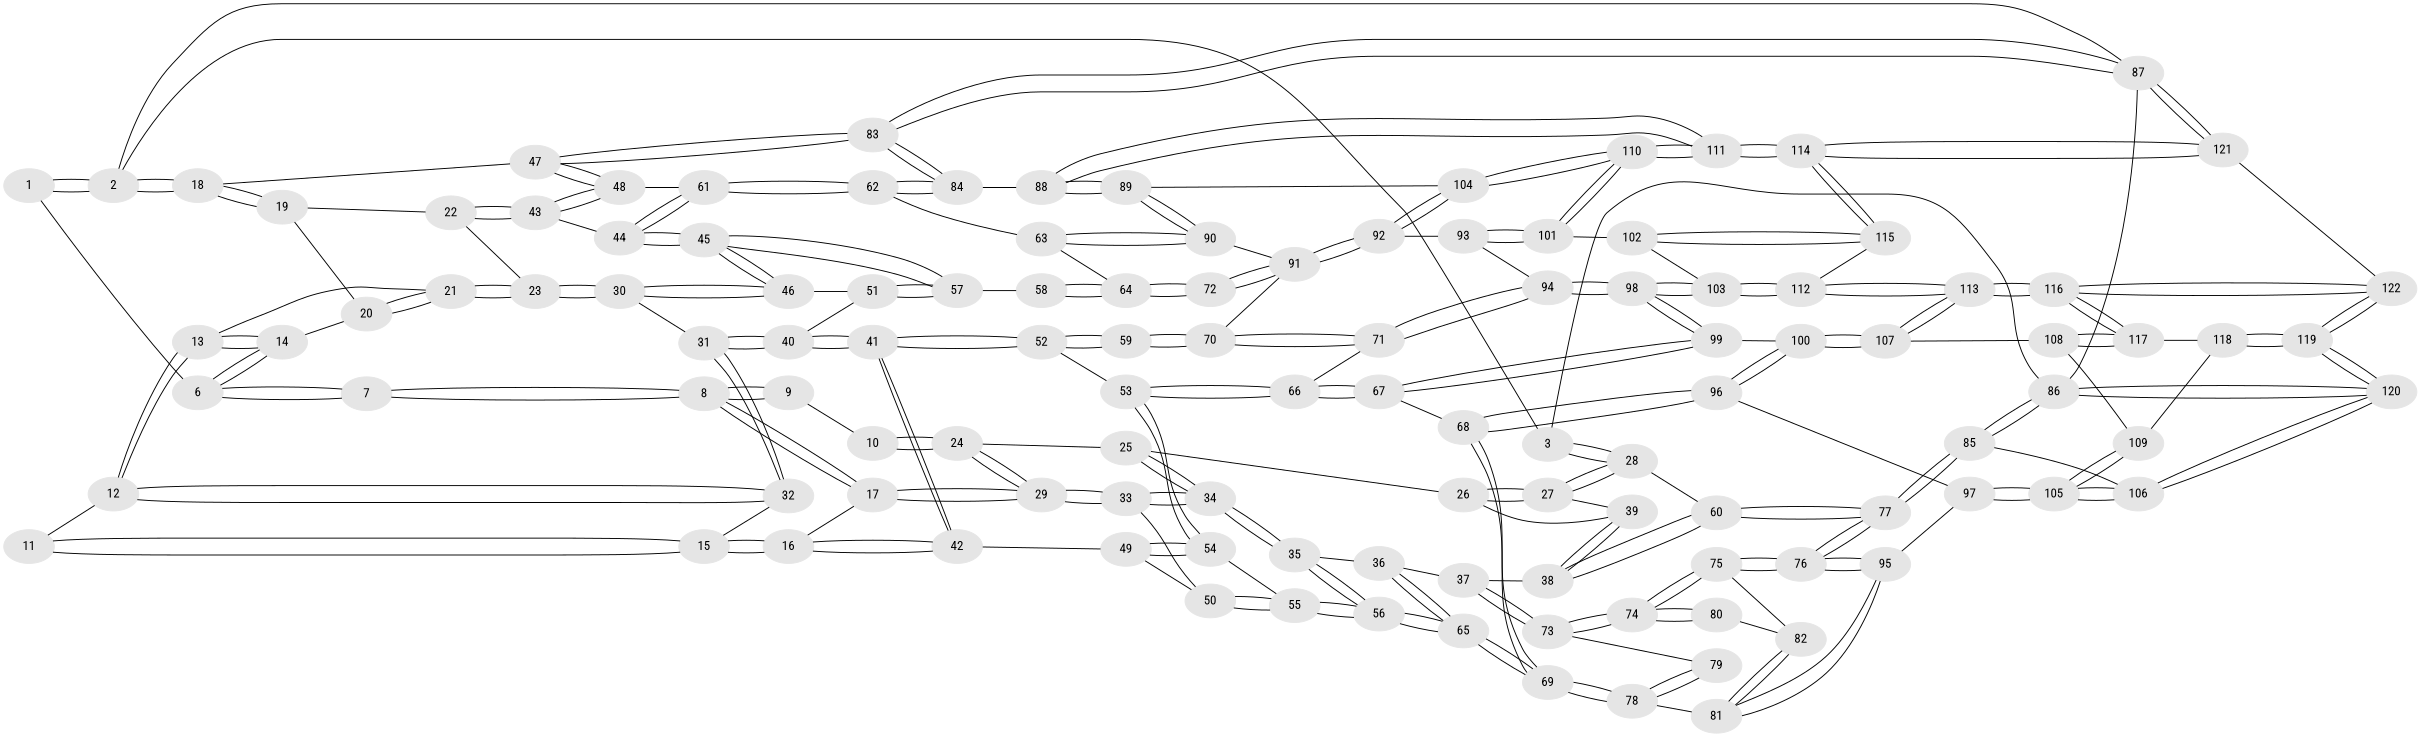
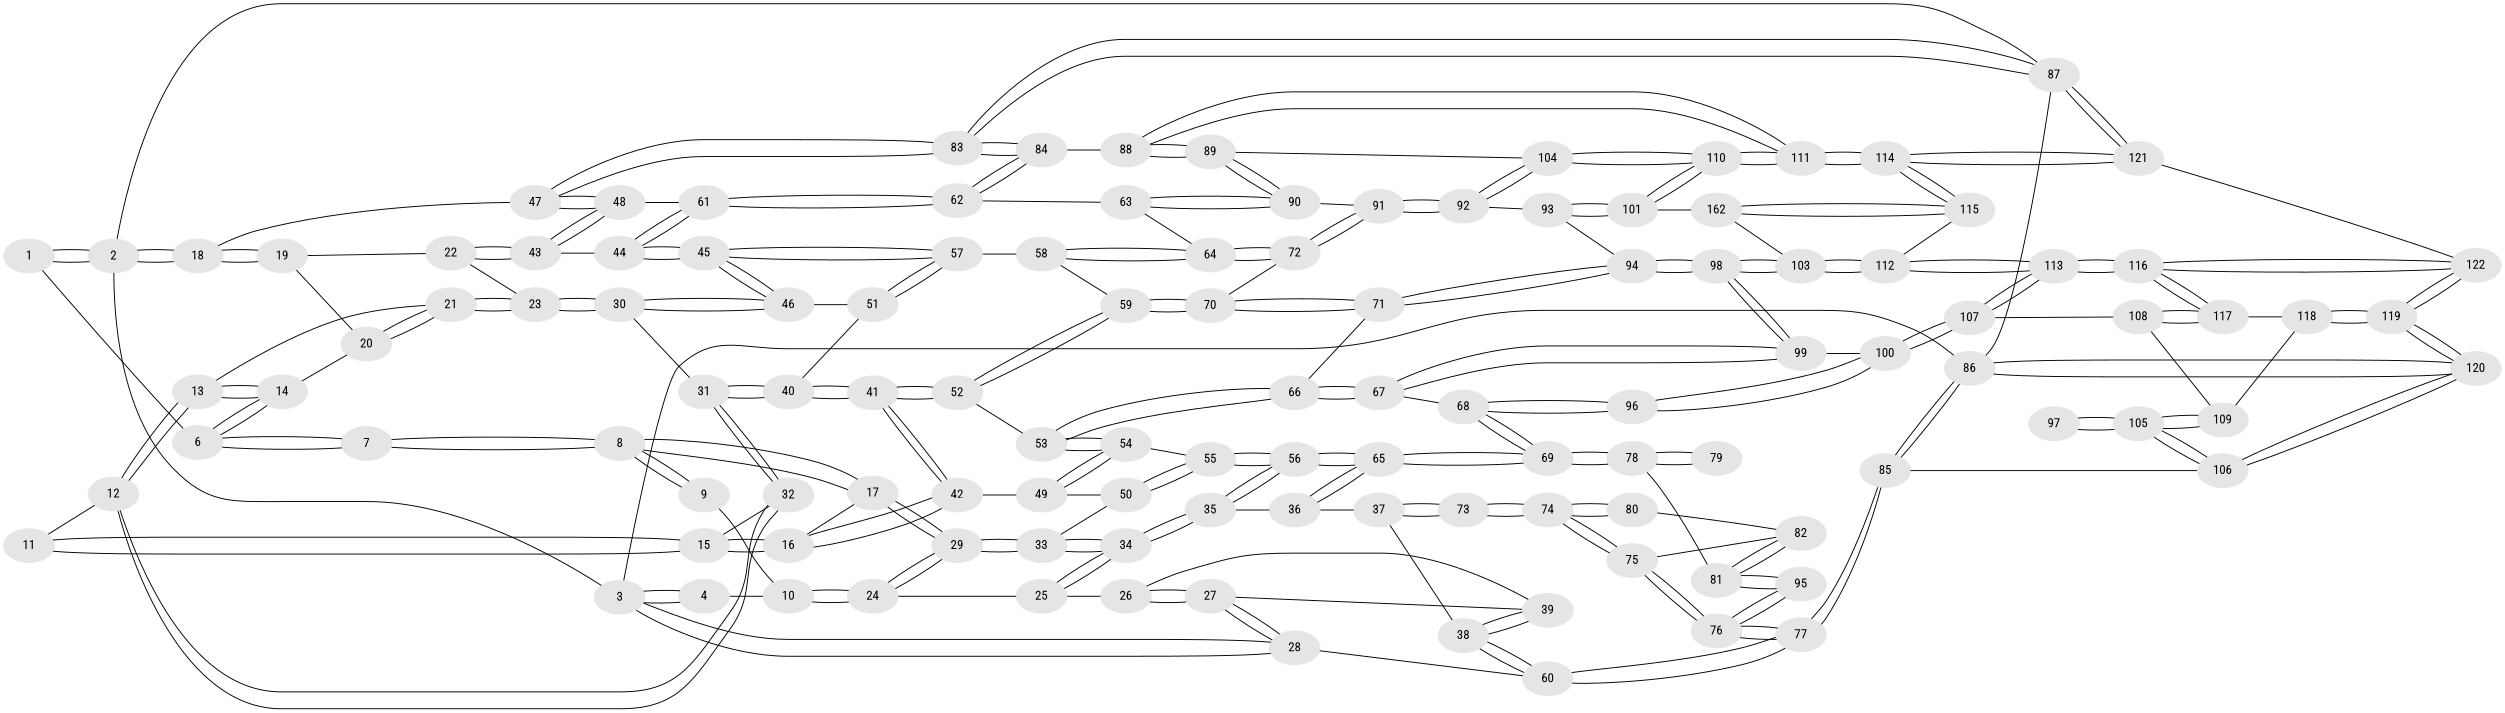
  graph {
    fontname="Roboto Condensed"
    rankdir=LR
    node [color=gray90 fontname="Roboto Condensed" style=filled]
    edge [fontname="Roboto Condensed"]
    1
    2
    6
    3
    18
    87
    7
    14
+   4
    28
    86
    19
    47
    121
    10
    60
    120
    24
    9
    8
    20
    17
    29
    25
    11
    12
    15
    13
    32
    16
    21
    23
    42
    49
    33
    22
    48
    83
    43
    30
    44
    31
    46
    26
    34
    27
    39
    35
    77
    50
    40
    51
    41
    55
    36
    56
    37
    65
    38
    73
    69
    74
    79
    52
    57
    53
    59
    54
    45
    61
    62
    58
    84
    66
    70
    67
    71
    64
    72
    85
    63
    90
    88
    91
    78
    68
    99
    94
    96
    100
    97
    81
    98
    92
    75
    80
    76
    82
    95
    106
    89
    111
    122
    104
    114
    110
    93
    101
-   102
+   102 [label=162]
    103
    105
    107
    109
    112
    108
    113
    115
    118
    117
    116
    119
    1 -- 2
    1 -- 2
    1 -- 6
    2 -- 3
    2 -- 18
    2 -- 18
    2 -- 87
    6 -- 7
    6 -- 7
    6 -- 14
    6 -- 14
+   3 -- 4
+   3 -- 4
    3 -- 28
    3 -- 28
    3 -- 86
    18 -- 19
    18 -- 19
    18 -- 47
    87 -- 121
    87 -- 121
    7 -- 8
    7 -- 8
    14 -- 20
+   4 -- 10
    28 -- 60
    86 -- 87
    86 -- 120
    86 -- 120
    19 -- 20
    19 -- 22
    47 -- 48
    47 -- 48
    47 -- 83
    47 -- 83
    121 -- 122
    10 -- 24
    10 -- 24
    60 -- 77
    60 -- 77
    24 -- 29
    24 -- 29
    24 -- 25
    9 -- 10
    8 -- 9
    8 -- 9
    8 -- 17
    8 -- 17
    20 -- 21
    20 -- 21
    17 -- 29
    17 -- 29
    29 -- 33
    29 -- 33
    25 -- 26
    25 -- 34
    25 -- 34
    11 -- 12
    11 -- 15
    11 -- 15
    12 -- 13
    12 -- 13
    12 -- 32
    12 -- 32
    15 -- 32
    15 -- 16
    15 -- 16
    13 -- 14
    13 -- 14
    13 -- 21
    16 -- 17
    16 -- 42
    16 -- 42
    21 -- 23
    21 -- 23
    23 -- 30
    23 -- 30
    42 -- 49
    49 -- 50
    49 -- 54
    49 -- 54
    33 -- 34
    33 -- 34
    33 -- 50
    22 -- 23
    22 -- 43
    22 -- 43
    48 -- 61
    83 -- 87
    83 -- 87
    83 -- 84
    83 -- 84
    43 -- 48
    43 -- 48
    43 -- 44
    30 -- 31
    30 -- 46
    30 -- 46
    44 -- 45
    44 -- 45
    44 -- 61
    44 -- 61
    31 -- 32
    31 -- 32
    31 -- 40
    31 -- 40
    46 -- 51
    26 -- 27
    26 -- 27
    26 -- 39
    34 -- 35
    34 -- 35
    27 -- 28
    27 -- 28
    27 -- 39
    35 -- 36
    35 -- 56
    35 -- 56
    77 -- 85
    77 -- 85
    50 -- 55
    50 -- 55
    40 -- 51
    40 -- 41
    40 -- 41
    51 -- 57
    51 -- 57
    41 -- 42
    41 -- 42
    41 -- 52
    41 -- 52
    55 -- 56
    55 -- 56
    36 -- 37
    36 -- 65
    36 -- 65
    56 -- 65
    56 -- 65
    37 -- 38
    37 -- 73
    37 -- 73
    65 -- 69
    65 -- 69
    38 -- 60
    38 -- 60
    38 -- 39
    38 -- 39
    73 -- 74
    73 -- 74
-   73 -- 79
    69 -- 78
    69 -- 78
    74 -- 75
    74 -- 75
    74 -- 80
    74 -- 80
    52 -- 53
    52 -- 59
    52 -- 59
    57 -- 58
    53 -- 54
    53 -- 54
    53 -- 66
    53 -- 66
    59 -- 70
    59 -- 70
    54 -- 55
    45 -- 46
    45 -- 46
    45 -- 57
    45 -- 57
    61 -- 62
    61 -- 62
    62 -- 84
    62 -- 84
    62 -- 63
+   58 -- 59
    58 -- 64
    58 -- 64
    84 -- 88
    66 -- 67
    66 -- 67
    66 -- 71
    70 -- 71
    70 -- 71
-   70 -- 91
+   70 -- 72
    67 -- 68
    67 -- 99
    67 -- 99
    71 -- 94
    71 -- 94
    64 -- 72
    64 -- 72
    72 -- 91
    72 -- 91
    85 -- 86
    85 -- 86
    85 -- 106
    63 -- 64
    63 -- 90
    63 -- 90
    90 -- 91
    88 -- 89
    88 -- 89
    88 -- 111
    88 -- 111
    91 -- 92
    91 -- 92
    78 -- 79
    78 -- 79
    78 -- 81
    68 -- 69
    68 -- 69
    68 -- 96
    68 -- 96
    99 -- 100
    94 -- 98
    94 -- 98
    96 -- 100
    96 -- 100
-   96 -- 97
    100 -- 107
    100 -- 107
    97 -- 105
    97 -- 105
    81 -- 82
    81 -- 82
    81 -- 95
    81 -- 95
    98 -- 99
    98 -- 99
    98 -- 103
    98 -- 103
    92 -- 104
    92 -- 104
    92 -- 93
    75 -- 76
    75 -- 76
    75 -- 82
    80 -- 82
    76 -- 77
    76 -- 77
    76 -- 95
    76 -- 95
-   95 -- 97
    106 -- 120
    106 -- 120
    89 -- 90
    89 -- 90
    89 -- 104
    111 -- 114
    111 -- 114
    104 -- 110
    104 -- 110
    114 -- 121
    114 -- 121
    114 -- 115
    114 -- 115
    110 -- 111
    110 -- 111
    93 -- 94
    93 -- 101
    93 -- 101
    101 -- 110
    101 -- 110
    101 -- 102
    102 -- 103
    102 -- 115
    102 -- 115
    103 -- 112
    103 -- 112
    105 -- 106
    105 -- 106
    105 -- 109
    105 -- 109
    107 -- 108
    107 -- 113
    107 -- 113
    109 -- 118
    112 -- 113
    112 -- 113
    112 -- 115
    108 -- 109
    108 -- 117
    108 -- 117
    113 -- 116
    113 -- 116
    118 -- 119
    118 -- 119
    117 -- 118
    116 -- 122
    116 -- 122
    116 -- 117
    116 -- 117
    119 -- 120
    119 -- 120
    119 -- 122
    119 -- 122
  }
